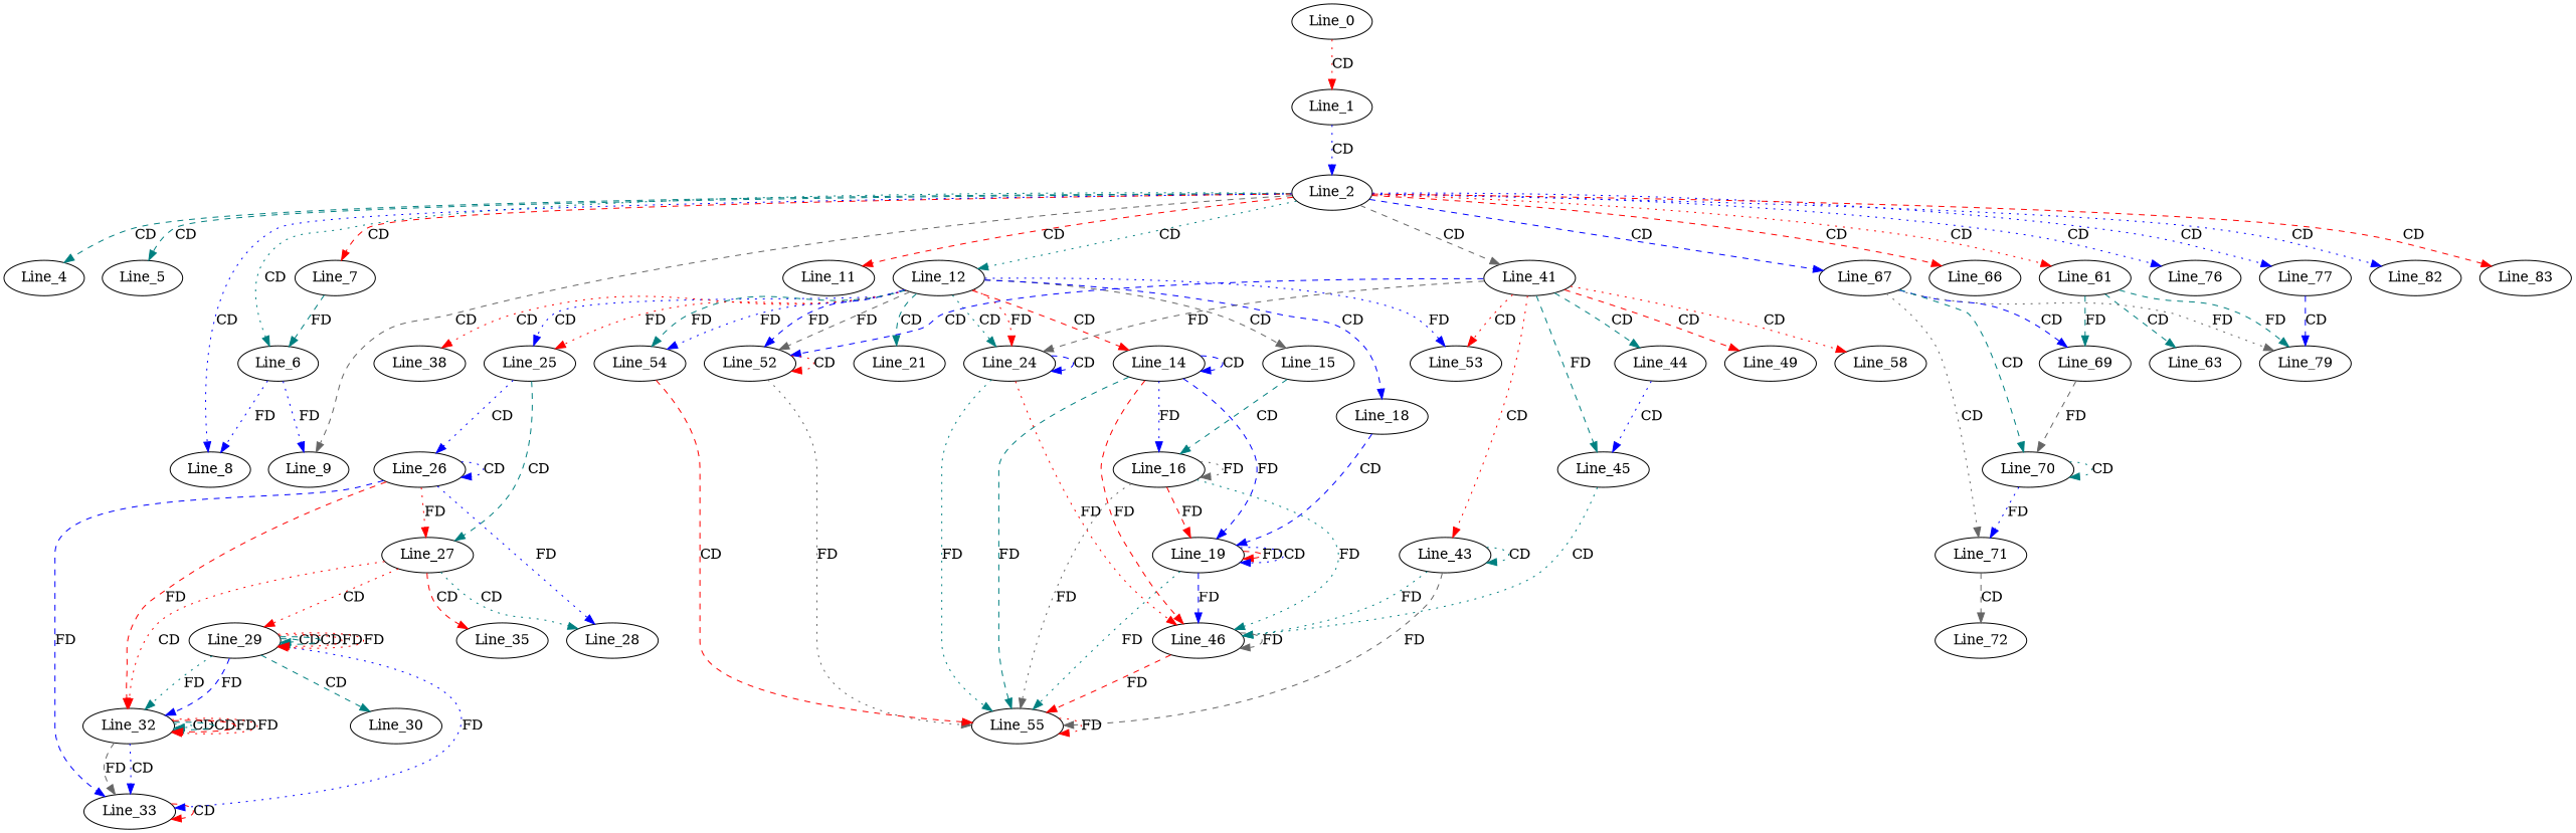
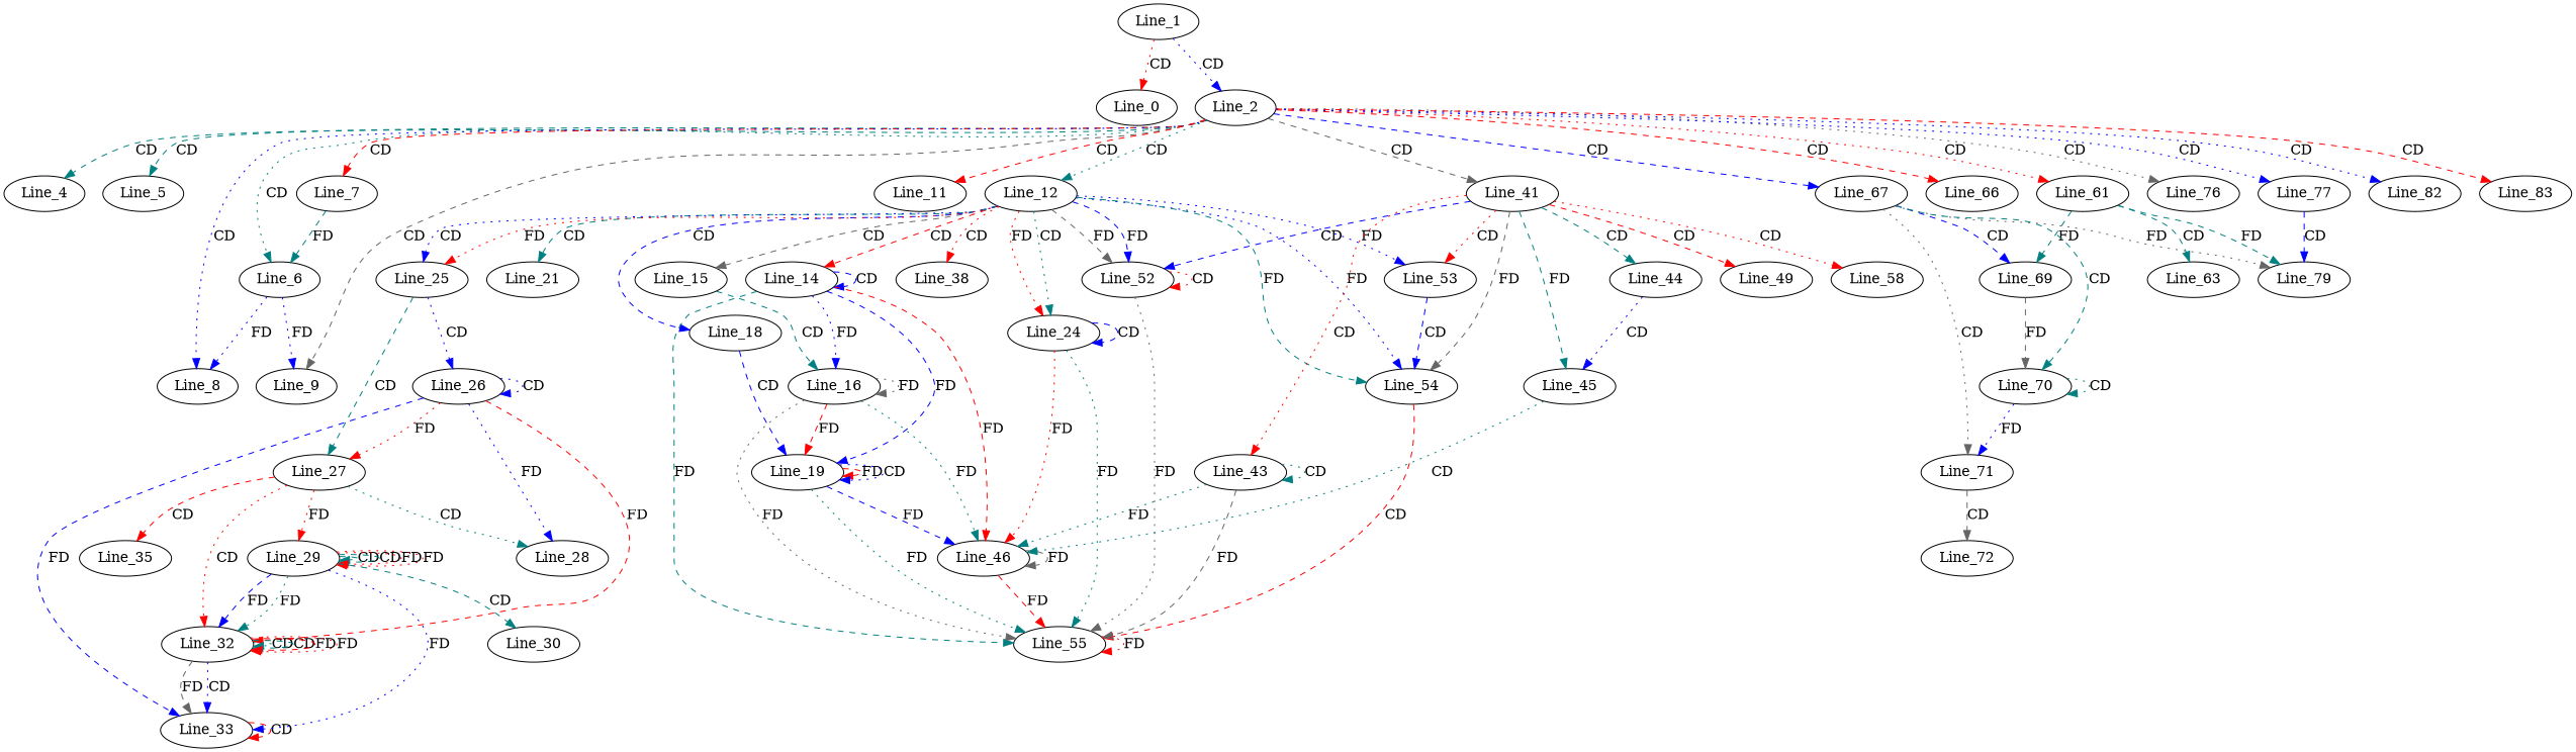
  digraph {
    edge [color=red style=dashed]
    Line_0
    Line_1
    Line_2
    Line_4
    Line_5
    Line_6
    Line_7
    Line_8
    Line_9
    Line_11
    Line_12
    Line_41
    Line_61
    Line_66
    Line_67
    Line_76
    Line_77
    Line_82
    Line_83
    Line_14
    Line_15
    Line_18
    Line_21
    Line_24
    Line_25
    Line_38
    Line_52
    Line_53
    Line_54
    Line_43
    Line_44
    Line_45
    Line_49
    Line_58
    Line_63
    Line_69
    Line_79
    Line_70
    Line_71
    Line_16
    Line_19
    Line_46
    Line_55
    Line_26
    Line_27
    Line_28
    Line_32
    Line_33
    Line_29
    Line_35
    Line_30
    Line_72
-   Line_0 -> Line_1 [label=CD style=dotted]
+   Line_1 -> Line_0 [label=CD style=dotted]
    Line_1 -> Line_2 [color=blue label=CD style=dotted]
    Line_2 -> Line_4 [color=teal label=CD]
    Line_2 -> Line_5 [color=teal label=CD]
    Line_2 -> Line_6 [color=teal label=CD style=dotted]
    Line_2 -> Line_7 [label=CD]
    Line_2 -> Line_8 [color=blue label=CD style=dotted]
    Line_2 -> Line_9 [color=gray40 label=CD]
    Line_2 -> Line_11 [label=CD]
    Line_2 -> Line_12 [color=teal label=CD style=dotted]
    Line_2 -> Line_41 [color=gray40 label=CD]
    Line_2 -> Line_61 [label=CD style=dotted]
    Line_2 -> Line_66 [label=CD]
    Line_2 -> Line_67 [color=blue label=CD]
-   Line_2 -> Line_76 [color=blue label=CD style=dotted]
+   Line_2 -> Line_76 [color=gray40 label=CD style=dotted]
    Line_2 -> Line_77 [color=blue label=CD style=dotted]
    Line_2 -> Line_82 [color=blue label=CD style=dotted]
    Line_2 -> Line_83 [label=CD]
    Line_6 -> Line_8 [color=blue label=FD style=dotted]
    Line_6 -> Line_9 [color=blue label=FD style=dotted]
    Line_7 -> Line_6 [color=teal label=FD]
    Line_12 -> Line_14 [label=CD]
    Line_12 -> Line_15 [color=gray40 label=CD]
    Line_12 -> Line_18 [color=blue label=CD]
    Line_12 -> Line_21 [color=teal label=CD]
    Line_12 -> Line_24 [color=teal label=CD style=dotted]
    Line_12 -> Line_24 [label=FD style=dotted]
    Line_12 -> Line_25 [color=blue label=CD style=dotted]
    Line_12 -> Line_25 [label=FD style=dotted]
    Line_12 -> Line_38 [label=CD style=dotted]
    Line_12 -> Line_52 [color=gray40 label=FD]
    Line_12 -> Line_52 [color=blue label=FD]
    Line_12 -> Line_53 [color=blue label=FD style=dotted]
    Line_12 -> Line_54 [color=blue label=FD style=dotted]
    Line_12 -> Line_54 [color=teal label=FD]
    Line_41 -> Line_52 [color=blue label=CD]
    Line_41 -> Line_53 [label=CD style=dotted]
-   Line_41 -> Line_24 [color=gray40 label=FD]
+   Line_41 -> Line_54 [color=gray40 label=FD]
    Line_41 -> Line_43 [label=CD style=dotted]
    Line_41 -> Line_44 [color=teal label=CD]
    Line_41 -> Line_45 [color=teal label=FD]
    Line_41 -> Line_49 [label=CD]
    Line_41 -> Line_58 [label=CD style=dotted]
    Line_61 -> Line_63 [color=teal label=CD]
    Line_61 -> Line_69 [color=teal label=FD]
    Line_61 -> Line_79 [color=teal label=FD]
    Line_67 -> Line_69 [color=blue label=CD]
    Line_67 -> Line_79 [color=gray40 label=FD style=dotted]
    Line_67 -> Line_70 [color=teal label=CD]
    Line_67 -> Line_71 [color=gray40 label=CD style=dotted]
    Line_77 -> Line_79 [color=blue label=CD]
    Line_14 -> Line_14 [color=blue label=CD]
    Line_14 -> Line_16 [color=blue label=FD style=dotted]
    Line_14 -> Line_19 [color=blue label=FD]
    Line_14 -> Line_46 [label=FD]
    Line_14 -> Line_55 [color=teal label=FD]
    Line_15 -> Line_16 [color=teal label=CD]
    Line_18 -> Line_19 [color=blue label=CD]
    Line_24 -> Line_24 [color=blue label=CD]
    Line_24 -> Line_46 [label=FD style=dotted]
    Line_24 -> Line_55 [color=teal label=FD style=dotted]
    Line_25 -> Line_26 [color=blue label=CD style=dotted]
    Line_25 -> Line_27 [color=teal label=CD]
    Line_52 -> Line_52 [label=CD style=dotted]
    Line_52 -> Line_55 [color=gray40 label=FD style=dotted]
+   Line_53 -> Line_54 [color=blue label=CD]
    Line_54 -> Line_55 [label=CD]
    Line_43 -> Line_43 [color=teal label=CD style=dotted]
    Line_43 -> Line_46 [color=teal label=FD style=dotted]
    Line_43 -> Line_55 [color=gray40 label=FD]
    Line_44 -> Line_45 [color=blue label=CD style=dotted]
    Line_45 -> Line_46 [color=teal label=CD style=dotted]
    Line_69 -> Line_70 [color=gray40 label=FD]
    Line_70 -> Line_70 [color=teal label=CD style=dotted]
    Line_70 -> Line_71 [color=blue label=FD style=dotted]
    Line_71 -> Line_72 [color=gray40 label=CD]
    Line_16 -> Line_16 [color=gray40 label=FD style=dotted]
    Line_16 -> Line_19 [label=FD]
    Line_16 -> Line_46 [color=teal label=FD style=dotted]
    Line_16 -> Line_55 [color=gray40 label=FD style=dotted]
    Line_19 -> Line_19 [label=FD]
    Line_19 -> Line_19 [color=blue label=CD style=dotted]
    Line_19 -> Line_46 [color=blue label=FD]
    Line_19 -> Line_55 [color=teal label=FD style=dotted]
    Line_46 -> Line_46 [color=gray40 label=FD]
    Line_46 -> Line_55 [label=FD]
    Line_55 -> Line_55 [label=FD style=dotted]
    Line_26 -> Line_26 [color=blue label=CD style=dotted]
    Line_26 -> Line_27 [label=FD style=dotted]
    Line_26 -> Line_28 [color=blue label=FD style=dotted]
    Line_26 -> Line_32 [label=FD]
    Line_26 -> Line_33 [color=blue label=FD]
    Line_27 -> Line_28 [color=teal label=CD style=dotted]
    Line_27 -> Line_32 [label=CD style=dotted]
-   Line_27 -> Line_29 [label=CD style=dotted]
+   Line_27 -> Line_29 [label=FD style=dotted]
    Line_27 -> Line_35 [label=CD]
    Line_32 -> Line_32 [color=teal label=CD style=dotted]
    Line_32 -> Line_32 [color=teal label=CD]
    Line_32 -> Line_32 [label=FD]
    Line_32 -> Line_32 [label=FD style=dotted]
    Line_32 -> Line_33 [color=blue label=CD style=dotted]
    Line_32 -> Line_33 [color=gray40 label=FD]
    Line_33 -> Line_33 [label=CD]
    Line_29 -> Line_32 [color=blue label=FD]
    Line_29 -> Line_32 [color=teal label=FD style=dotted]
    Line_29 -> Line_33 [color=blue label=FD style=dotted]
    Line_29 -> Line_29 [color=teal label=CD]
    Line_29 -> Line_29 [color=teal label=CD]
    Line_29 -> Line_29 [label=FD style=dotted]
    Line_29 -> Line_29 [label=FD style=dotted]
    Line_29 -> Line_30 [color=teal label=CD]
  }
